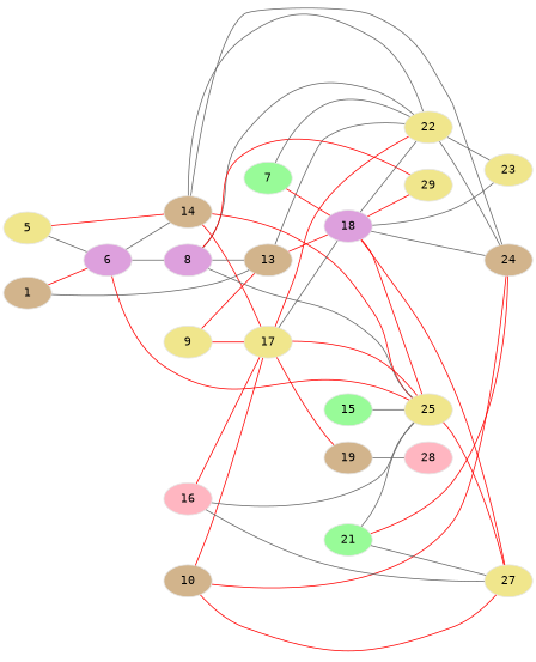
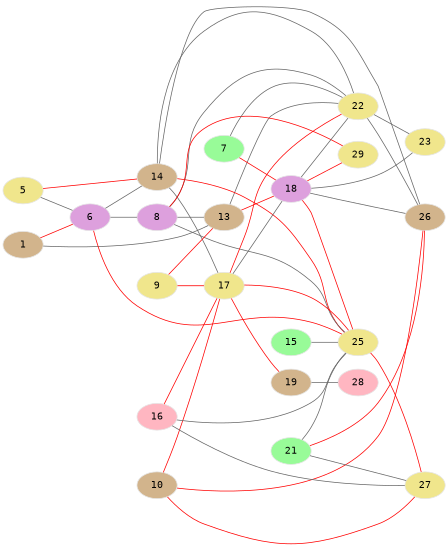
  graph {
    fontname="DejaVu Sans Mono"
    rankdir=LR
    node [color=gray90 fillcolor=khaki fontname="DejaVu Sans Mono" style=filled]
    edge [color=gray40 fontname="DejaVu Sans Mono" weight=1.0]
    1 [fillcolor=tan]
    6 [fillcolor=plum]
    13 [fillcolor=tan]
    14 [fillcolor=tan]
    8 [fillcolor=plum]
    25
    18 [fillcolor=plum]
    22
    n9 [label=5]
    17
-   26 [fillcolor=tan label=24]
+   26 [fillcolor=tan]
    29
    27
    7 [fillcolor=palegreen]
    23
    9
    19 [fillcolor=tan]
    10 [fillcolor=tan]
    15 [fillcolor=palegreen]
    16 [fillcolor=lightpink]
    28 [fillcolor=lightpink]
    21 [fillcolor=palegreen]
    1 -- 6 [color=red]
    1 -- 13
    6 -- 14
    6 -- 8
    6 -- 25 [color=red]
    13 -- 18 [color=red]
    13 -- 22
    14 -- 25 [color=red]
    14 -- 22
-   14 -- 17 [color=red weight=2.0]
+   14 -- 17 [weight=2.0]
    14 -- 26
    8 -- 13
    8 -- 25
    8 -- 22
    8 -- 29 [color=red]
    25 -- 27 [color=red]
    18 -- 25 [color=red]
    18 -- 22
    18 -- 26
    18 -- 29 [color=red]
-   18 -- 27 [color=red]
    18 -- 23
    22 -- 26
    22 -- 23
    n9 -- 6
    n9 -- 14 [color=red]
    17 -- 25 [color=red]
    17 -- 18
    17 -- 22 [color=red]
    17 -- 19 [color=red]
    7 -- 18 [color=red]
    7 -- 22
    9 -- 13 [color=red]
    9 -- 17 [color=red]
    19 -- 28
    10 -- 17 [color=red]
    10 -- 26 [color=red]
    10 -- 27 [color=red]
    15 -- 25
    16 -- 25 [weight=2.0]
    16 -- 17 [color=red]
    16 -- 27
    21 -- 25 [weight=3.0]
    21 -- 26 [color=red]
    21 -- 27
  }
